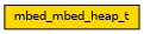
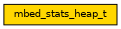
  digraph {
    rankdir=TB
-   n1 [color=black fillcolor=gold fontname=Helvetica fontsize=10 height=0.2 label=mbed_mbed_heap_t shape=record style=filled width=0.4]
+   n1 [color=black fillcolor=gold fontname=Helvetica fontsize=10 height=0.2 label=mbed_stats_heap_t shape=record style=filled width=0.4]
  }
